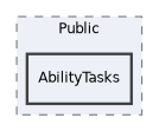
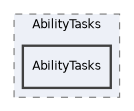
  digraph {
    compound=true
    n1 [color=grey25 fillcolor="#edf0f7" fontname=Helvetica fontsize=10 label=AbilityTasks shape=box style="filled,bold,"]
    subgraph cluster_1 {
      bgcolor="#edf0f7"
      fontname=Helvetica
      fontsize=10
-     label=Public
+     label=AbilityTasks
      pencolor=grey50
      style="filled,dashed,"
      n1
    }
  }
